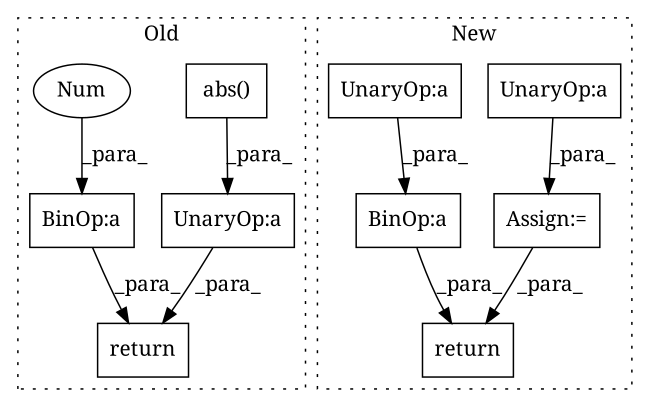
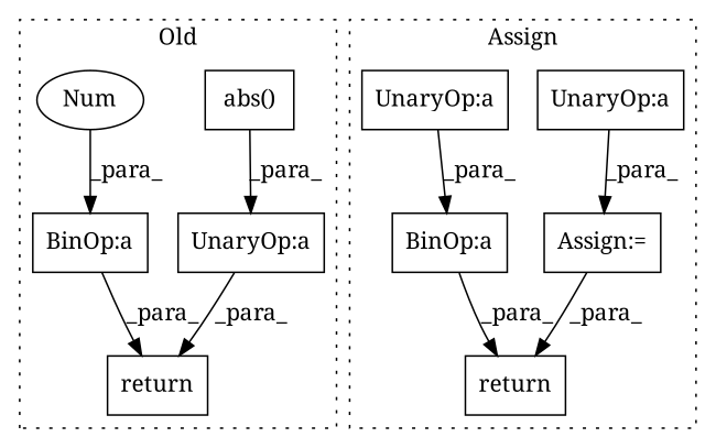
  digraph {
    fontname="Noto Serif"
    node [a=61 l=3 shape=box fontname="Noto Serif"]
    edge [fontname="Noto Serif"]
    n1 [a=75 l="7,1" label="abs()" s="8209,8226"]
    n2 [a=93 l=7 label=return s=8167]
    n3 [l=27 label="UnaryOp:a" s=8201]
    n4 [a=82 label="BinOp:a" s=8194]
    n5 [a=76 l=1 label=Num s=8193 shape=ellipse]
    n6 [a=93 l=7 label=return s=8459]
    n7 [a=68 label="Assign:=" s=8375]
    n8 [l=2 label="UnaryOp:a" s=8400]
    n9 [l=2 label="UnaryOp:a" s=8487]
    n10 [a=82 label="BinOp:a" s=8475]
    subgraph cluster_1 {
      label=Old
      style=dotted
      n1
      n2
      n3
      n4
      n5
    }
    subgraph cluster_2 {
-     label=New
+     label=Assign
      style=dotted
      n6
      n7
      n8
      n9
      n10
    }
    n1 -> n3 [label=_para_]
    n3 -> n2 [label=_para_]
    n4 -> n2 [label=_para_]
    n5 -> n4 [label=_para_]
    n7 -> n6 [label=_para_]
    n8 -> n7 [label=_para_]
    n9 -> n10 [label=_para_]
    n10 -> n6 [label=_para_]
  }
